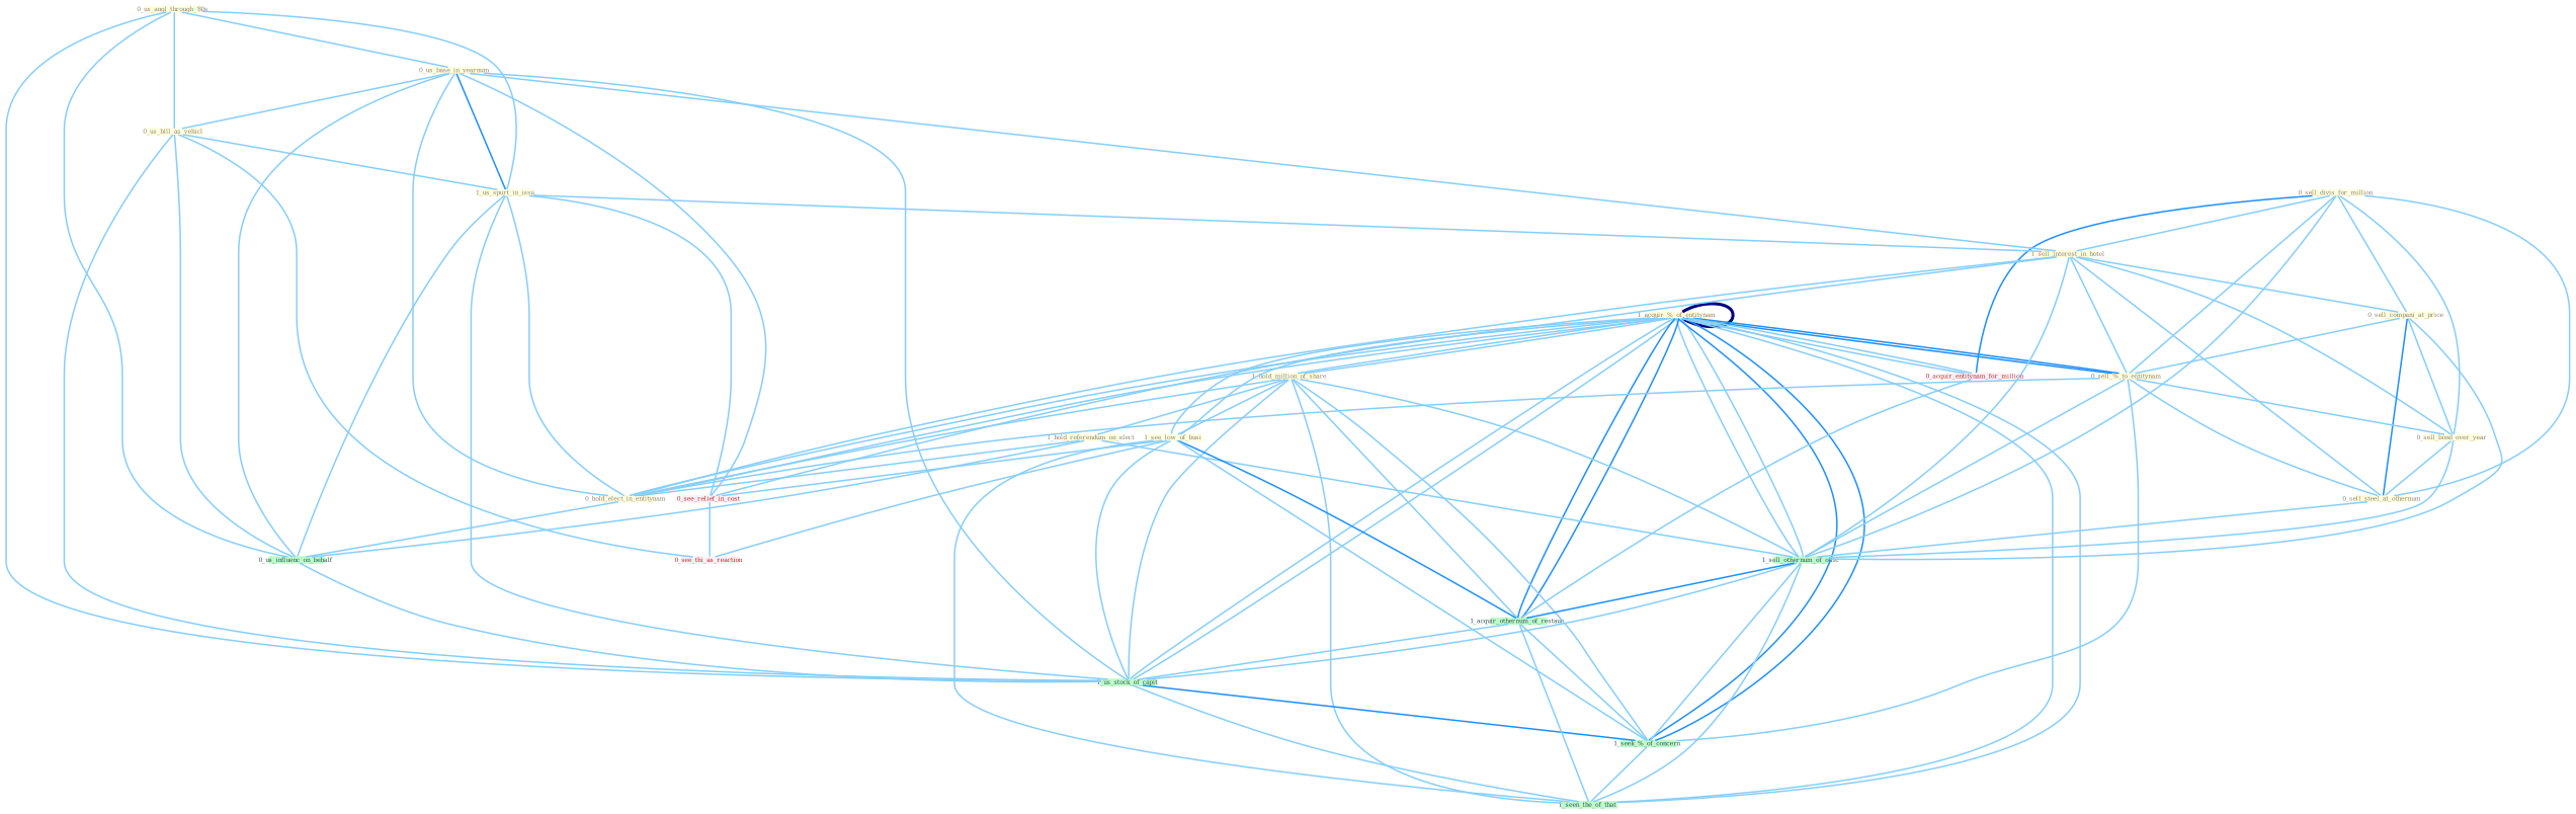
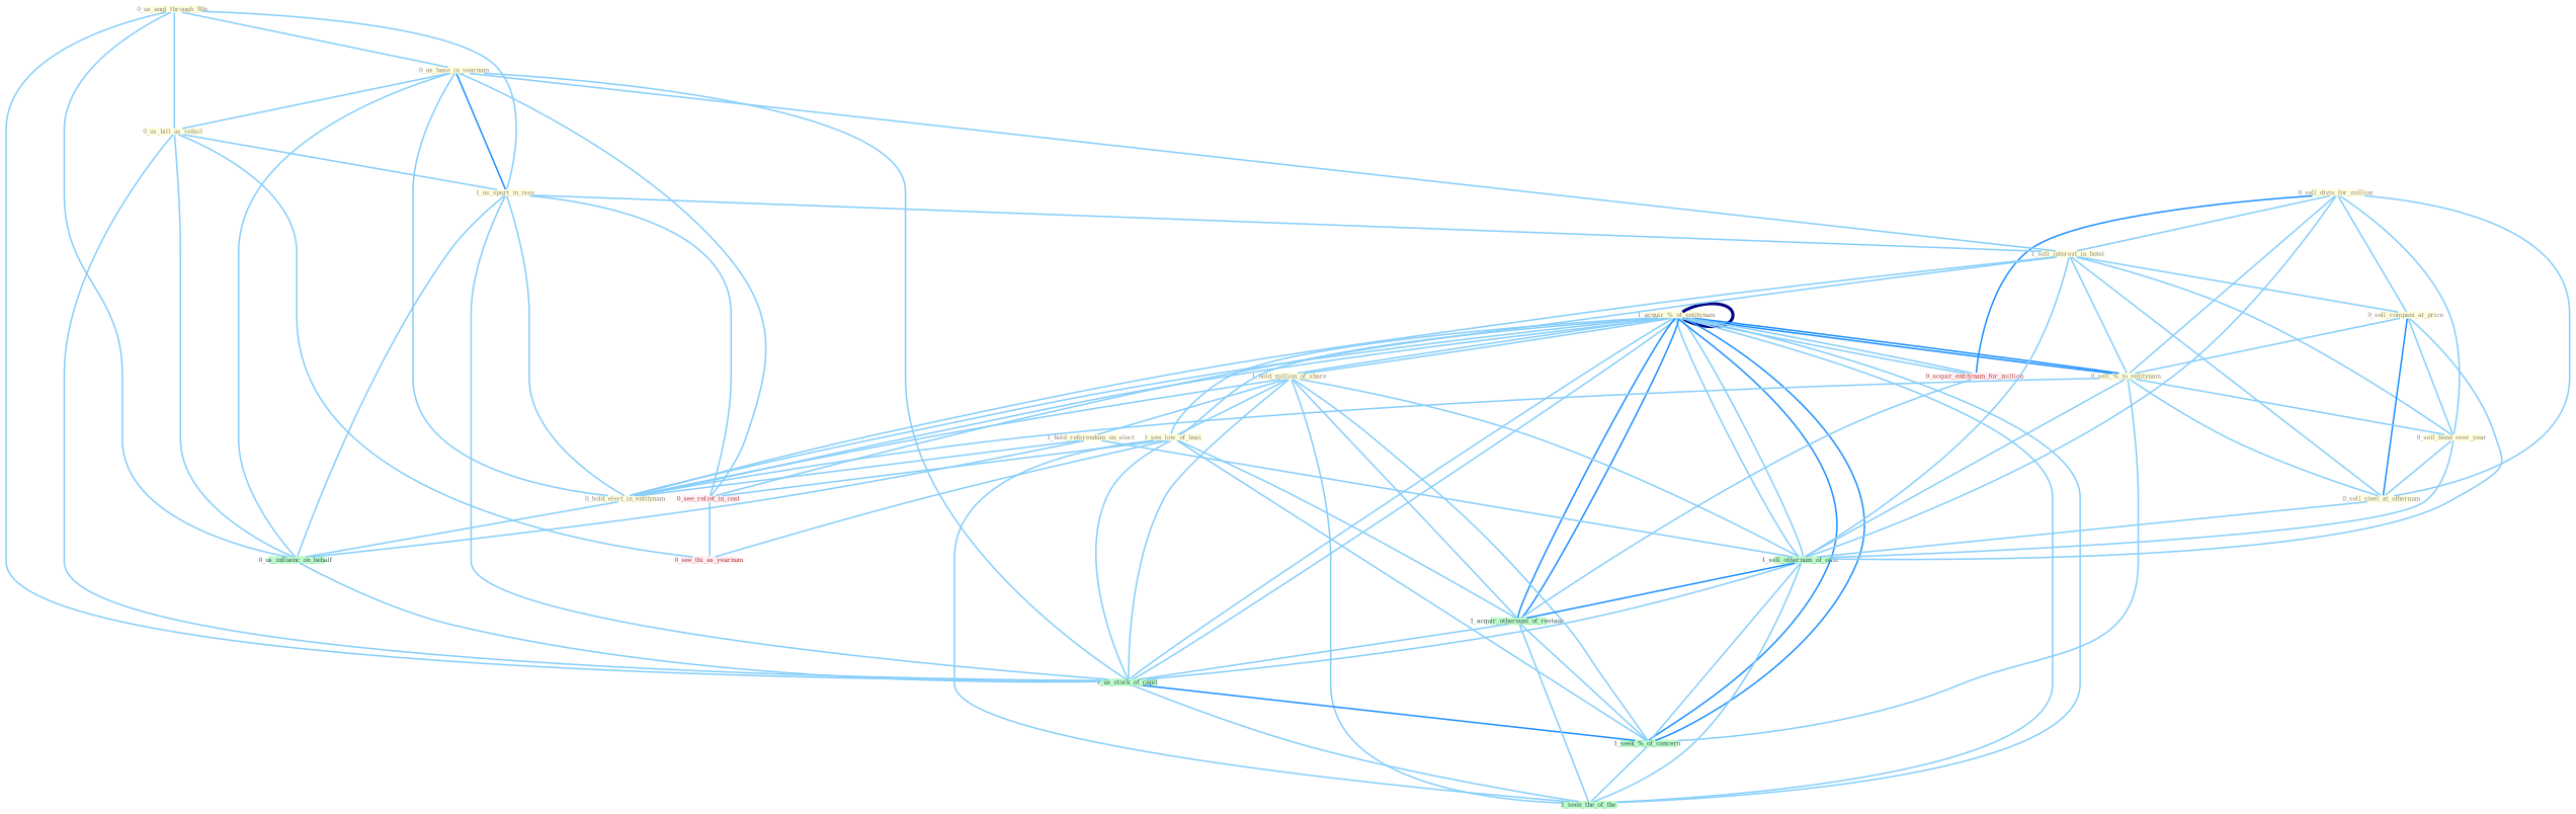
  graph {
    node [color="#ffffe0" fixedsize=true fontcolor="#8b7d6b" fontsize=4 shape=polygon style=filled]
    edge [color="#87cefa" w=1]
    "0_us_angl_through_'80s " [height=.06 width=.5]
    "1_acquir_%_of_entitynam " [height=.06 width=.5]
    "0_sell_divis_for_million " [height=.06 width=.5]
    "0_us_base_in_yearnum " [height=.06 width=.5]
    "0_us_bill_as_vehicl " [height=.06 width=.5]
    "1_us_spurt_in_issu " [height=.06 width=.5]
    "1_hold_million_of_share " [height=.06 width=.5]
    "1_sell_interest_in_hotel " [height=.06 width=.5]
    "0_sell_compani_at_price " [height=.06 width=.5]
    "1_hold_referendum_on_elect " [height=.06 width=.5]
    "0_sell_%_to_entitynam " [height=.06 width=.5]
    "0_sell_bond_over_year " [height=.06 width=.5]
    "0_hold_elect_in_entitynam " [height=.06 width=.5]
    "0_sell_steel_at_othernum " [height=.06 width=.5]
    "1_see_low_of_busi " [height=.06 width=.5]
    "0_acquir_entitynam_for_million " [color="#fff0f5" fontcolor="#b22222" height=.06 width=.5]
    "0_see_relief_in_cost " [color="#fff0f5" fontcolor="#b22222" height=.06 width=.5]
-   "0_see_thi_as_reaction " [color="#fff0f5" fontcolor="#b22222" height=.06 width=.5]
+   "0_see_thi_as_reaction " [color="#fff0f5" fontcolor="#b22222" height=.06 width=.5 label="0_see_thi_as_yearnum"]
    "0_us_influenc_on_behalf " [color="#BDFCC9" fontcolor="#2f4f4f" height=.06 width=.5]
    "1_us_stock_of_capit " [color="#BDFCC9" fontcolor="#2f4f4f" height=.06 width=.5]
    "1_sell_othernum_of_offic " [color="#BDFCC9" fontcolor="#2f4f4f" height=.06 width=.5]
    "1_acquir_othernum_of_restaur " [color="#BDFCC9" fontcolor="#2f4f4f" height=.06 width=.5]
    "1_seek_%_of_concern " [color="#BDFCC9" fontcolor="#2f4f4f" height=.06 width=.5]
-   "1_seen_the_of_that " [color="#BDFCC9" fontcolor="#2f4f4f" height=.06 width=.5]
+   "1_seen_the_of_that " [color="#BDFCC9" fontcolor="#2f4f4f" height=.06 width=.5 label="1_seen_the_of_the"]
    subgraph sub_1 {
      "0_us_angl_through_'80s "
      "1_acquir_%_of_entitynam "
      "0_sell_divis_for_million "
      "0_us_base_in_yearnum "
      "0_us_bill_as_vehicl "
      "1_us_spurt_in_issu "
      "1_hold_million_of_share "
      "1_sell_interest_in_hotel "
      "0_sell_compani_at_price "
      "1_hold_referendum_on_elect "
      "0_sell_%_to_entitynam "
      "0_sell_bond_over_year "
      "0_hold_elect_in_entitynam "
      "0_sell_steel_at_othernum "
      "1_see_low_of_busi "
    }
    subgraph sub_2 {
      "0_acquir_entitynam_for_million "
      "0_see_relief_in_cost "
      "0_see_thi_as_reaction "
    }
    "0_us_angl_through_'80s " -- "0_us_base_in_yearnum "
    "0_us_angl_through_'80s " -- "0_us_bill_as_vehicl "
    "0_us_angl_through_'80s " -- "1_us_spurt_in_issu "
    "0_us_angl_through_'80s " -- "0_us_influenc_on_behalf "
    "0_us_angl_through_'80s " -- "1_us_stock_of_capit "
    "1_acquir_%_of_entitynam " -- "1_acquir_%_of_entitynam " [color="#000080" style=bold w=4]
    "1_acquir_%_of_entitynam " -- "1_hold_million_of_share "
    "1_acquir_%_of_entitynam " -- "0_sell_%_to_entitynam " [color="#1e90ff" w=2]
    "1_acquir_%_of_entitynam " -- "0_sell_%_to_entitynam " [color="#1e90ff" w=2]
    "1_acquir_%_of_entitynam " -- "0_hold_elect_in_entitynam "
    "1_acquir_%_of_entitynam " -- "0_hold_elect_in_entitynam "
    "1_acquir_%_of_entitynam " -- "1_see_low_of_busi "
    "1_acquir_%_of_entitynam " -- "1_see_low_of_busi "
    "1_acquir_%_of_entitynam " -- "0_acquir_entitynam_for_million "
    "1_acquir_%_of_entitynam " -- "0_acquir_entitynam_for_million "
    "1_acquir_%_of_entitynam " -- "1_us_stock_of_capit "
    "1_acquir_%_of_entitynam " -- "1_us_stock_of_capit "
    "1_acquir_%_of_entitynam " -- "1_sell_othernum_of_offic "
    "1_acquir_%_of_entitynam " -- "1_sell_othernum_of_offic "
    "1_acquir_%_of_entitynam " -- "1_acquir_othernum_of_restaur " [color="#1e90ff" w=2]
    "1_acquir_%_of_entitynam " -- "1_acquir_othernum_of_restaur " [color="#1e90ff" w=2]
    "1_acquir_%_of_entitynam " -- "1_seek_%_of_concern " [color="#1e90ff" w=2]
    "1_acquir_%_of_entitynam " -- "1_seek_%_of_concern " [color="#1e90ff" w=2]
    "1_acquir_%_of_entitynam " -- "1_seen_the_of_that "
    "1_acquir_%_of_entitynam " -- "1_seen_the_of_that "
    "0_sell_divis_for_million " -- "1_sell_interest_in_hotel "
    "0_sell_divis_for_million " -- "0_sell_compani_at_price "
    "0_sell_divis_for_million " -- "0_sell_%_to_entitynam "
    "0_sell_divis_for_million " -- "0_sell_bond_over_year "
    "0_sell_divis_for_million " -- "0_sell_steel_at_othernum "
    "0_sell_divis_for_million " -- "0_acquir_entitynam_for_million " [color="#1e90ff" w=2]
    "0_sell_divis_for_million " -- "1_sell_othernum_of_offic "
    "0_us_base_in_yearnum " -- "0_us_bill_as_vehicl "
    "0_us_base_in_yearnum " -- "1_us_spurt_in_issu " [color="#1e90ff" w=2]
    "0_us_base_in_yearnum " -- "1_sell_interest_in_hotel "
    "0_us_base_in_yearnum " -- "0_hold_elect_in_entitynam "
    "0_us_base_in_yearnum " -- "0_see_relief_in_cost "
    "0_us_base_in_yearnum " -- "0_us_influenc_on_behalf "
    "0_us_base_in_yearnum " -- "1_us_stock_of_capit "
    "0_us_bill_as_vehicl " -- "1_us_spurt_in_issu "
    "0_us_bill_as_vehicl " -- "0_see_thi_as_reaction "
    "0_us_bill_as_vehicl " -- "0_us_influenc_on_behalf "
    "0_us_bill_as_vehicl " -- "1_us_stock_of_capit "
    "1_us_spurt_in_issu " -- "1_sell_interest_in_hotel "
    "1_us_spurt_in_issu " -- "0_hold_elect_in_entitynam "
    "1_us_spurt_in_issu " -- "0_see_relief_in_cost "
    "1_us_spurt_in_issu " -- "0_us_influenc_on_behalf "
    "1_us_spurt_in_issu " -- "1_us_stock_of_capit "
    "1_hold_million_of_share " -- "1_acquir_%_of_entitynam "
    "1_hold_million_of_share " -- "1_hold_referendum_on_elect "
    "1_hold_million_of_share " -- "0_hold_elect_in_entitynam "
    "1_hold_million_of_share " -- "1_see_low_of_busi "
    "1_hold_million_of_share " -- "1_us_stock_of_capit "
    "1_hold_million_of_share " -- "1_sell_othernum_of_offic "
    "1_hold_million_of_share " -- "1_acquir_othernum_of_restaur "
    "1_hold_million_of_share " -- "1_seek_%_of_concern "
    "1_hold_million_of_share " -- "1_seen_the_of_that "
    "1_sell_interest_in_hotel " -- "0_sell_compani_at_price "
    "1_sell_interest_in_hotel " -- "0_sell_%_to_entitynam "
    "1_sell_interest_in_hotel " -- "0_sell_bond_over_year "
    "1_sell_interest_in_hotel " -- "0_hold_elect_in_entitynam "
    "1_sell_interest_in_hotel " -- "0_sell_steel_at_othernum "
    "1_sell_interest_in_hotel " -- "0_see_relief_in_cost "
    "1_sell_interest_in_hotel " -- "1_sell_othernum_of_offic "
    "0_sell_compani_at_price " -- "0_sell_%_to_entitynam "
    "0_sell_compani_at_price " -- "0_sell_bond_over_year "
    "0_sell_compani_at_price " -- "0_sell_steel_at_othernum " [color="#1e90ff" w=2]
    "0_sell_compani_at_price " -- "1_sell_othernum_of_offic "
    "1_hold_referendum_on_elect " -- "0_hold_elect_in_entitynam "
    "1_hold_referendum_on_elect " -- "0_us_influenc_on_behalf "
    "1_hold_referendum_on_elect " -- "1_sell_othernum_of_offic "
    "0_sell_%_to_entitynam " -- "0_sell_bond_over_year "
    "0_sell_%_to_entitynam " -- "0_hold_elect_in_entitynam "
    "0_sell_%_to_entitynam " -- "0_sell_steel_at_othernum "
    "0_sell_%_to_entitynam " -- "1_sell_othernum_of_offic "
    "0_sell_%_to_entitynam " -- "1_seek_%_of_concern "
    "0_sell_bond_over_year " -- "0_sell_steel_at_othernum "
    "0_sell_bond_over_year " -- "1_sell_othernum_of_offic "
    "0_hold_elect_in_entitynam " -- "0_us_influenc_on_behalf "
    "0_sell_steel_at_othernum " -- "1_sell_othernum_of_offic "
    "1_see_low_of_busi " -- "0_see_relief_in_cost "
    "1_see_low_of_busi " -- "0_see_thi_as_reaction "
    "1_see_low_of_busi " -- "1_us_stock_of_capit "
-   "1_see_low_of_busi " -- "1_acquir_othernum_of_restaur " [color="#1e90ff"]
+   "1_see_low_of_busi " -- "1_acquir_othernum_of_restaur "
    "1_see_low_of_busi " -- "1_seek_%_of_concern "
    "1_see_low_of_busi " -- "1_seen_the_of_that "
    "0_acquir_entitynam_for_million " -- "1_acquir_othernum_of_restaur "
    "0_see_relief_in_cost " -- "0_see_thi_as_reaction "
    "0_us_influenc_on_behalf " -- "1_us_stock_of_capit "
    "1_us_stock_of_capit " -- "1_seek_%_of_concern " [color="#1e90ff"]
    "1_us_stock_of_capit " -- "1_seen_the_of_that "
    "1_sell_othernum_of_offic " -- "1_us_stock_of_capit "
    "1_sell_othernum_of_offic " -- "1_acquir_othernum_of_restaur " [color="#1e90ff" w=2]
    "1_sell_othernum_of_offic " -- "1_seek_%_of_concern "
    "1_sell_othernum_of_offic " -- "1_seen_the_of_that "
    "1_acquir_othernum_of_restaur " -- "1_us_stock_of_capit "
    "1_acquir_othernum_of_restaur " -- "1_seek_%_of_concern "
    "1_acquir_othernum_of_restaur " -- "1_seen_the_of_that "
    "1_seek_%_of_concern " -- "1_seen_the_of_that "
  }
